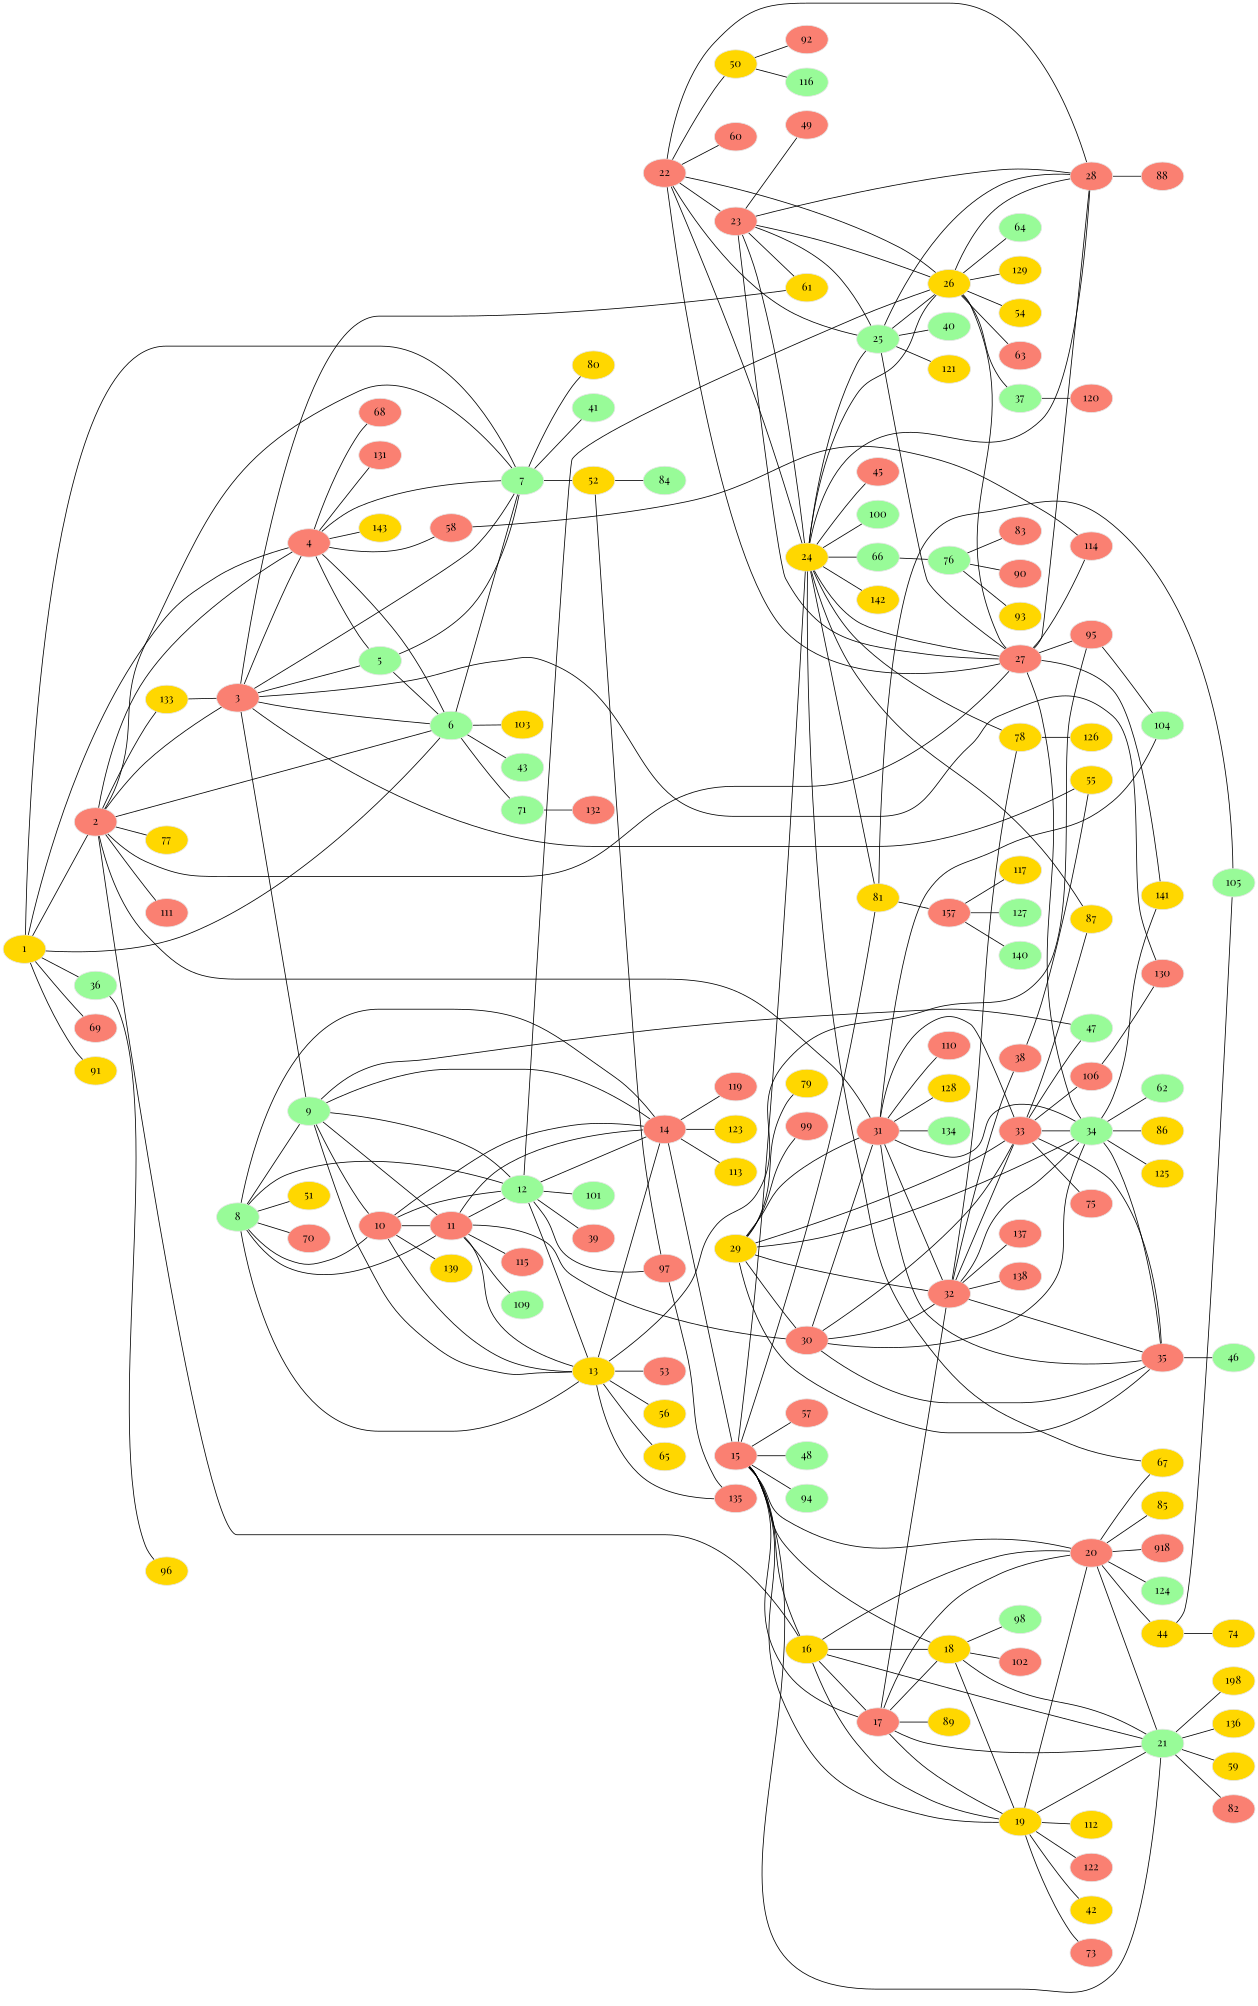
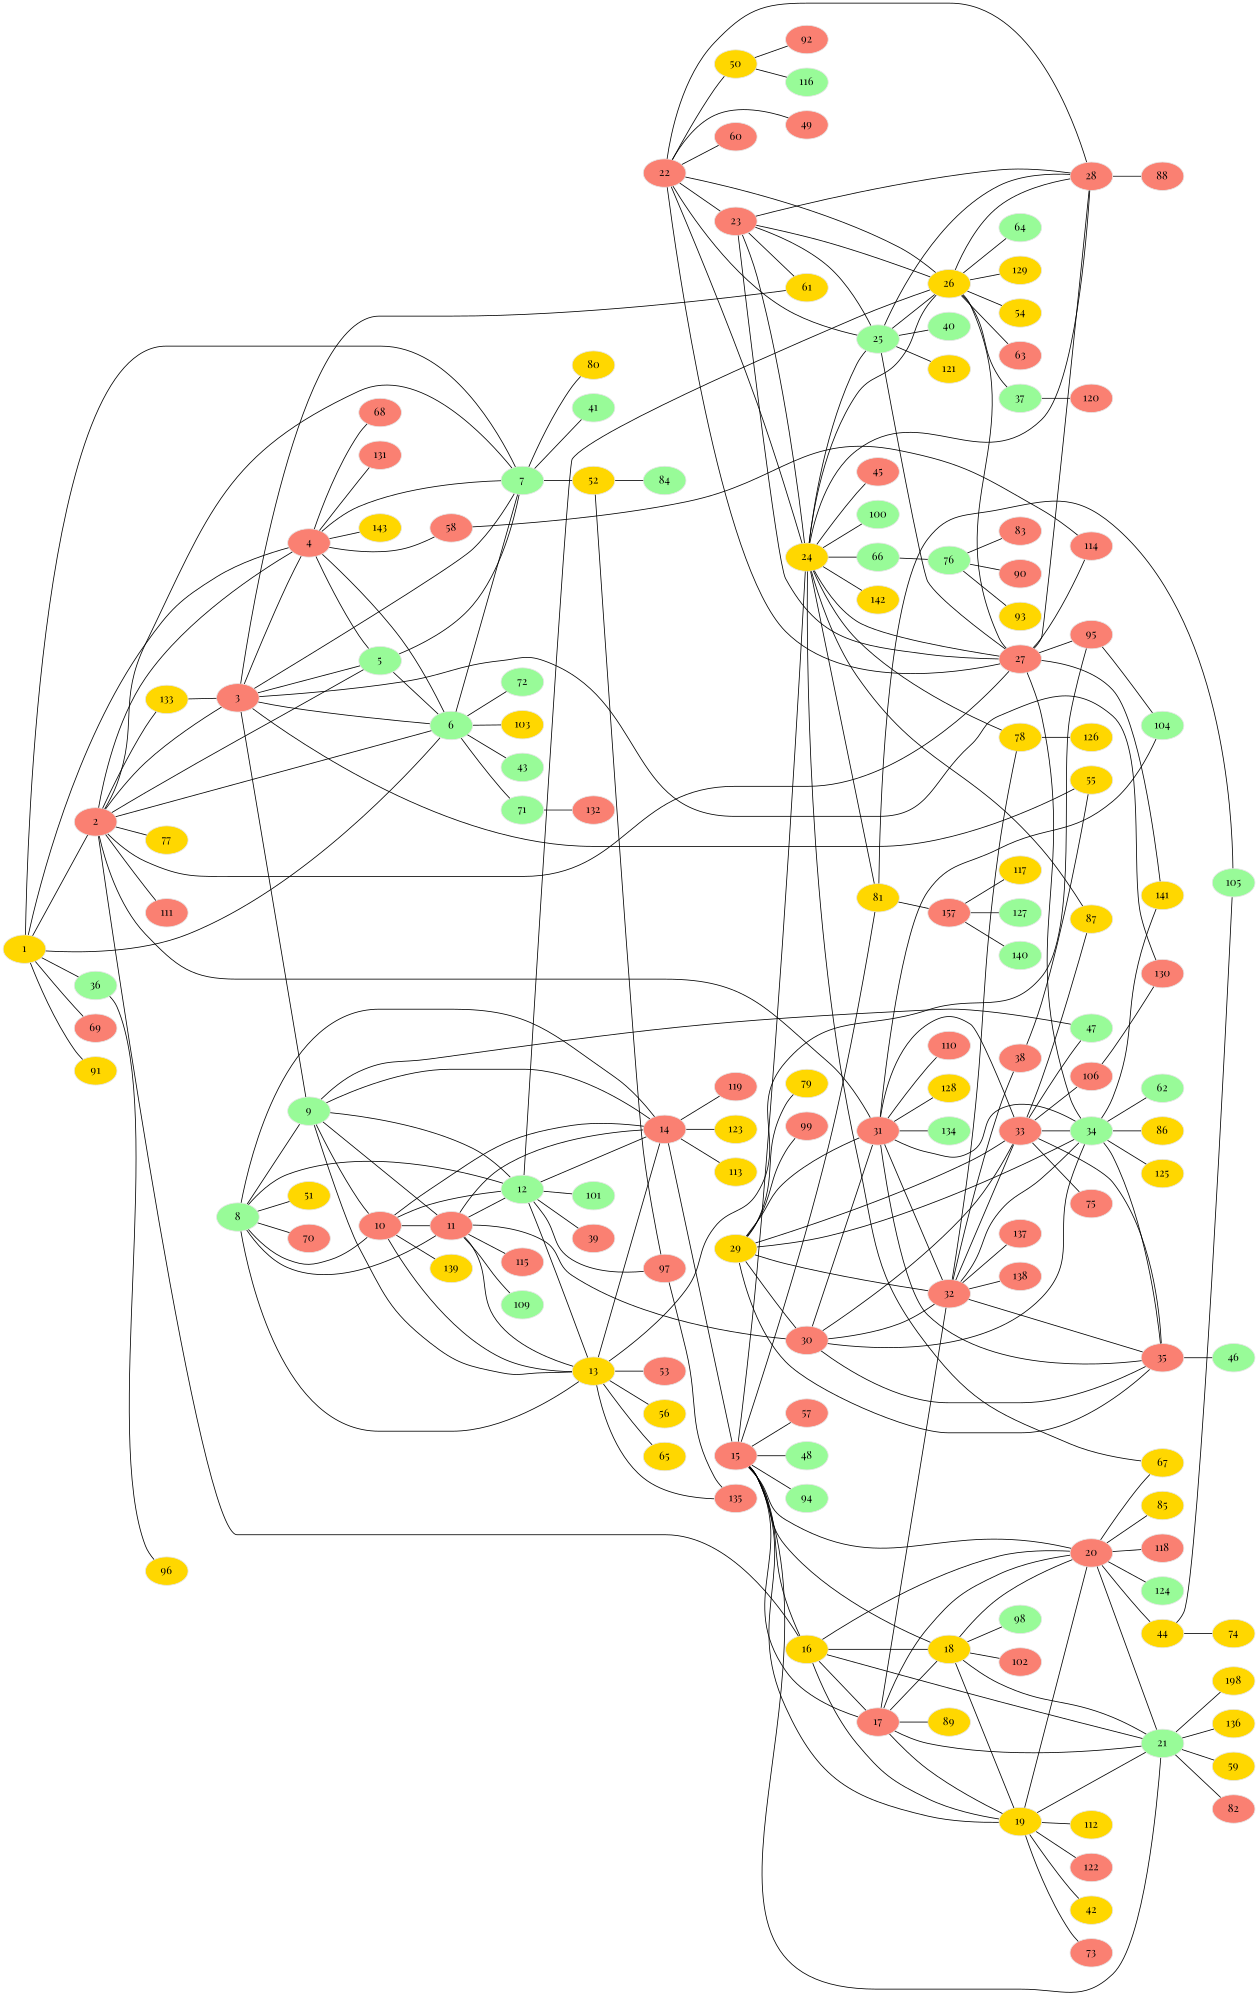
  graph {
    fontname="Playfair Display"
    rankdir=LR
    node [color=gray90 fillcolor=salmon fontname="Playfair Display" style=filled]
    edge [fontname="Playfair Display"]
    1 [fillcolor=gold]
    2
    4
    6 [fillcolor=palegreen]
    7 [fillcolor=palegreen]
    36 [fillcolor=palegreen]
    69
    91 [fillcolor=gold]
    3
    5 [fillcolor=palegreen]
    16 [fillcolor=gold]
    27
    31
    77 [fillcolor=gold]
    111
    133 [fillcolor=gold]
    9 [fillcolor=palegreen]
    55 [fillcolor=gold]
    61 [fillcolor=gold]
    130
    58
    68
    131
    143 [fillcolor=gold]
    43 [fillcolor=palegreen]
    71 [fillcolor=palegreen]
+   72 [fillcolor=palegreen]
    103 [fillcolor=gold]
    41 [fillcolor=palegreen]
    52 [fillcolor=gold]
    80 [fillcolor=gold]
    96 [fillcolor=gold]
    17
    18 [fillcolor=gold]
    19 [fillcolor=gold]
    20
    21 [fillcolor=palegreen]
    95
    28
    34 [fillcolor=palegreen]
    114
    141 [fillcolor=gold]
    32
    33
    35
    104 [fillcolor=palegreen]
    110
    128 [fillcolor=gold]
    134 [fillcolor=palegreen]
    10
    11
    12 [fillcolor=palegreen]
    13 [fillcolor=gold]
    14
    47 [fillcolor=palegreen]
    132
    97
    84 [fillcolor=palegreen]
    8 [fillcolor=palegreen]
    51 [fillcolor=gold]
    70
    139 [fillcolor=gold]
    30
    109 [fillcolor=palegreen]
    115
    26 [fillcolor=gold]
    39
    101 [fillcolor=palegreen]
    53
    56 [fillcolor=gold]
    65 [fillcolor=gold]
    135
    15
    113 [fillcolor=gold]
    119
    123 [fillcolor=gold]
    37 [fillcolor=palegreen]
    54 [fillcolor=gold]
    63
    64 [fillcolor=palegreen]
    129 [fillcolor=gold]
    24 [fillcolor=gold]
    48 [fillcolor=palegreen]
    57
    81 [fillcolor=gold]
    94 [fillcolor=palegreen]
    89 [fillcolor=gold]
    98 [fillcolor=palegreen]
    102
    42 [fillcolor=gold]
    73
    112 [fillcolor=gold]
    122
    44 [fillcolor=gold]
    67 [fillcolor=gold]
    85 [fillcolor=gold]
-   118 [label=918]
+   118
    124 [fillcolor=palegreen]
    59 [fillcolor=gold]
    82
    n101 [fillcolor=gold label=198]
    136 [fillcolor=gold]
    25 [fillcolor=palegreen]
    45
    66 [fillcolor=palegreen]
    78 [fillcolor=gold]
    87 [fillcolor=gold]
    100 [fillcolor=palegreen]
    142 [fillcolor=gold]
    105 [fillcolor=palegreen]
    n111 [label=157]
    38
    137
    138
    74 [fillcolor=gold]
    22
    23
    50 [fillcolor=gold]
    60
    49
    40 [fillcolor=palegreen]
    121 [fillcolor=gold]
    88
    92
    116 [fillcolor=palegreen]
    76 [fillcolor=palegreen]
    126 [fillcolor=gold]
    120
    62 [fillcolor=palegreen]
    86 [fillcolor=gold]
    125 [fillcolor=gold]
    29 [fillcolor=gold]
    79 [fillcolor=gold]
    99
    75
    106
    46 [fillcolor=palegreen]
    83
    90
    93 [fillcolor=gold]
    117 [fillcolor=gold]
    127 [fillcolor=palegreen]
    140 [fillcolor=palegreen]
    1 -- 2
    1 -- 4
    1 -- 6
    1 -- 7
    1 -- 36
    1 -- 69
    1 -- 91
    2 -- 4
    2 -- 6
    2 -- 7
    2 -- 3
+   2 -- 5
    2 -- 16
    2 -- 27
    2 -- 31
    2 -- 77
    2 -- 111
    2 -- 133
    4 -- 6
    4 -- 7
    4 -- 5
    4 -- 58
    4 -- 68
    4 -- 131
    4 -- 143
    6 -- 7
    6 -- 43
    6 -- 71
+   6 -- 72
    6 -- 103
    7 -- 41
    7 -- 52
    7 -- 80
    36 -- 96
    3 -- 4
    3 -- 6
    3 -- 7
    3 -- 5
    3 -- 9
    3 -- 55
    3 -- 61
    3 -- 130
    5 -- 6
    5 -- 7
    16 -- 17
    16 -- 18
    16 -- 19
    16 -- 20
    16 -- 21
    27 -- 95
    27 -- 28
    27 -- 34
    27 -- 114
    27 -- 141
    31 -- 34
    31 -- 32
    31 -- 33
    31 -- 35
    31 -- 104
    31 -- 110
    31 -- 128
    31 -- 134
    133 -- 3
    9 -- 10
    9 -- 11
    9 -- 12
    9 -- 13
    9 -- 14
    9 -- 47
    58 -- 114
    71 -- 132
    52 -- 97
    52 -- 84
    17 -- 18
    17 -- 19
    17 -- 20
    17 -- 21
    17 -- 32
    17 -- 89
    18 -- 19
+   18 -- 20
    18 -- 21
    18 -- 98
    18 -- 102
    19 -- 20
    19 -- 21
    19 -- 42
    19 -- 73
    19 -- 112
    19 -- 122
    20 -- 21
    20 -- 44
    20 -- 67
    20 -- 85
    20 -- 118
    20 -- 124
    21 -- 59
    21 -- 82
    21 -- n101
    21 -- 136
    95 -- 104
    28 -- 88
    34 -- 141
    34 -- 35
    34 -- 62
    34 -- 86
    34 -- 125
    32 -- 34
    32 -- 33
    32 -- 35
    32 -- 78
    32 -- 38
    32 -- 137
    32 -- 138
    33 -- 34
    33 -- 35
    33 -- 47
    33 -- 87
    33 -- 75
    33 -- 106
    35 -- 46
    10 -- 11
    10 -- 12
    10 -- 13
    10 -- 14
    10 -- 139
    11 -- 12
    11 -- 13
    11 -- 14
    11 -- 30
    11 -- 109
    11 -- 115
    12 -- 13
    12 -- 14
    12 -- 97
    12 -- 26
    12 -- 39
    12 -- 101
    13 -- 95
    13 -- 14
    13 -- 53
    13 -- 56
    13 -- 65
    13 -- 135
    14 -- 15
    14 -- 113
    14 -- 119
    14 -- 123
    97 -- 135
    8 -- 9
    8 -- 10
    8 -- 11
    8 -- 12
    8 -- 13
    8 -- 14
    8 -- 51
    8 -- 70
    30 -- 31
    30 -- 34
    30 -- 32
    30 -- 33
    30 -- 35
    26 -- 27
    26 -- 28
    26 -- 37
    26 -- 54
    26 -- 63
    26 -- 64
    26 -- 129
    15 -- 16
    15 -- 17
    15 -- 18
    15 -- 19
    15 -- 20
    15 -- 21
    15 -- 24
    15 -- 48
    15 -- 57
    15 -- 81
    15 -- 94
    37 -- 120
    24 -- 27
    24 -- 28
    24 -- 26
    24 -- 81
    24 -- 67
    24 -- 25
    24 -- 45
    24 -- 66
    24 -- 78
    24 -- 87
    24 -- 100
    24 -- 142
    81 -- 105
    81 -- n111
    44 -- 105
    44 -- 74
    25 -- 27
    25 -- 28
    25 -- 26
    25 -- 40
    25 -- 121
    66 -- 76
    78 -- 126
    n111 -- 117
    n111 -- 127
    n111 -- 140
    38 -- 55
    22 -- 27
    22 -- 28
    22 -- 26
    22 -- 24
    22 -- 25
    22 -- 23
    22 -- 50
    22 -- 60
    23 -- 27
    23 -- 61
    23 -- 28
    23 -- 26
    23 -- 24
    23 -- 25
-   23 -- 49
+   22 -- 49
    50 -- 92
    50 -- 116
    76 -- 83
    76 -- 90
    76 -- 93
    29 -- 31
    29 -- 34
    29 -- 32
    29 -- 33
    29 -- 35
    29 -- 30
    29 -- 79
    29 -- 99
    106 -- 130
  }
